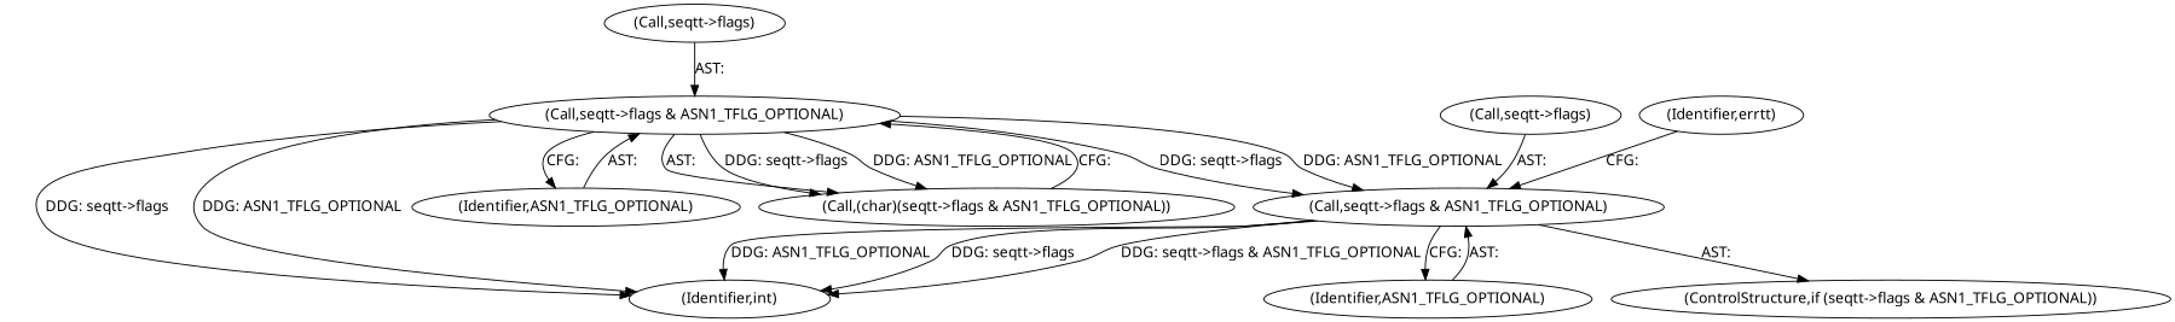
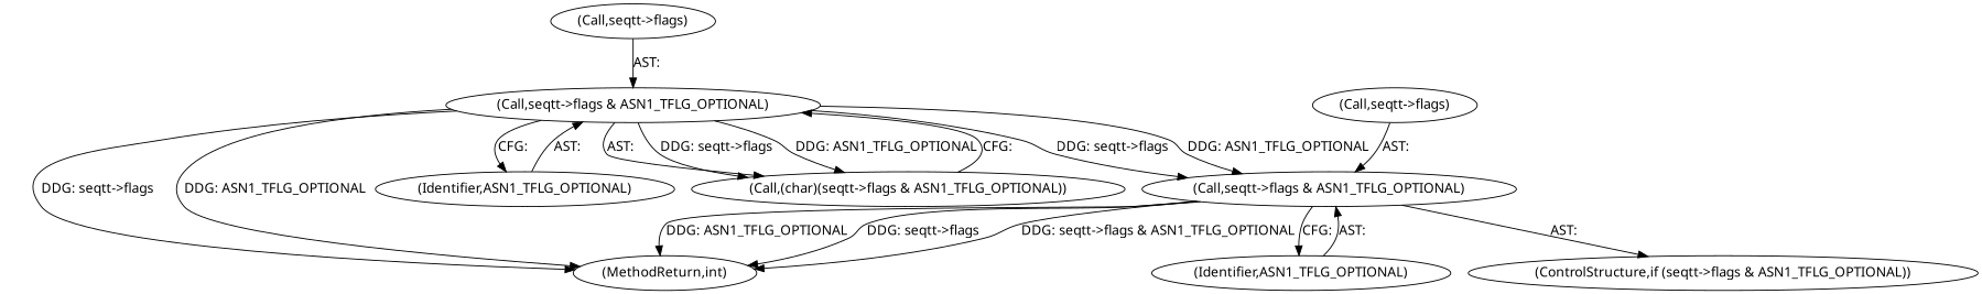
  digraph {
    fontname="Noto Sans"
    node [fontname="Noto Sans"]
    edge [fontname="Noto Sans"]
    n1 [label="(Call,seqtt->flags & ASN1_TFLG_OPTIONAL)"]
    n2 [label="(ControlStructure,if (seqtt->flags & ASN1_TFLG_OPTIONAL))"]
-   n3 [label="(Identifier,int)"]
+   n3 [label="(MethodReturn,int)"]
    n4 [label="(Identifier,ASN1_TFLG_OPTIONAL)"]
    n5 [label="(Call,seqtt->flags & ASN1_TFLG_OPTIONAL)"]
    n6 [label="(Identifier,ASN1_TFLG_OPTIONAL)"]
    n7 [label="(Call,(char)(seqtt->flags & ASN1_TFLG_OPTIONAL))"]
    n8 [label="(Call,seqtt->flags)"]
-   n9 [label="(Identifier,errtt)"]
    n10 [label="(Call,seqtt->flags)"]
    n1 -> n2 [label="AST: "]
    n1 -> n3 [label="DDG: seqtt->flags & ASN1_TFLG_OPTIONAL"]
    n1 -> n3 [label="DDG: ASN1_TFLG_OPTIONAL"]
    n1 -> n3 [label="DDG: seqtt->flags"]
    n1 -> n4 [label="CFG: "]
    n4 -> n1 [label="AST: "]
    n5 -> n1 [label="DDG: seqtt->flags"]
    n5 -> n1 [label="DDG: ASN1_TFLG_OPTIONAL"]
    n5 -> n3 [label="DDG: seqtt->flags"]
    n5 -> n3 [label="DDG: ASN1_TFLG_OPTIONAL"]
    n5 -> n6 [label="CFG: "]
    n5 -> n7 [label="AST: "]
    n5 -> n7 [label="DDG: seqtt->flags"]
    n5 -> n7 [label="DDG: ASN1_TFLG_OPTIONAL"]
    n6 -> n5 [label="AST: "]
    n7 -> n5 [label="CFG: "]
    n8 -> n1 [label="AST: "]
-   n9 -> n1 [label="CFG: "]
    n10 -> n5 [label="AST: "]
  }
